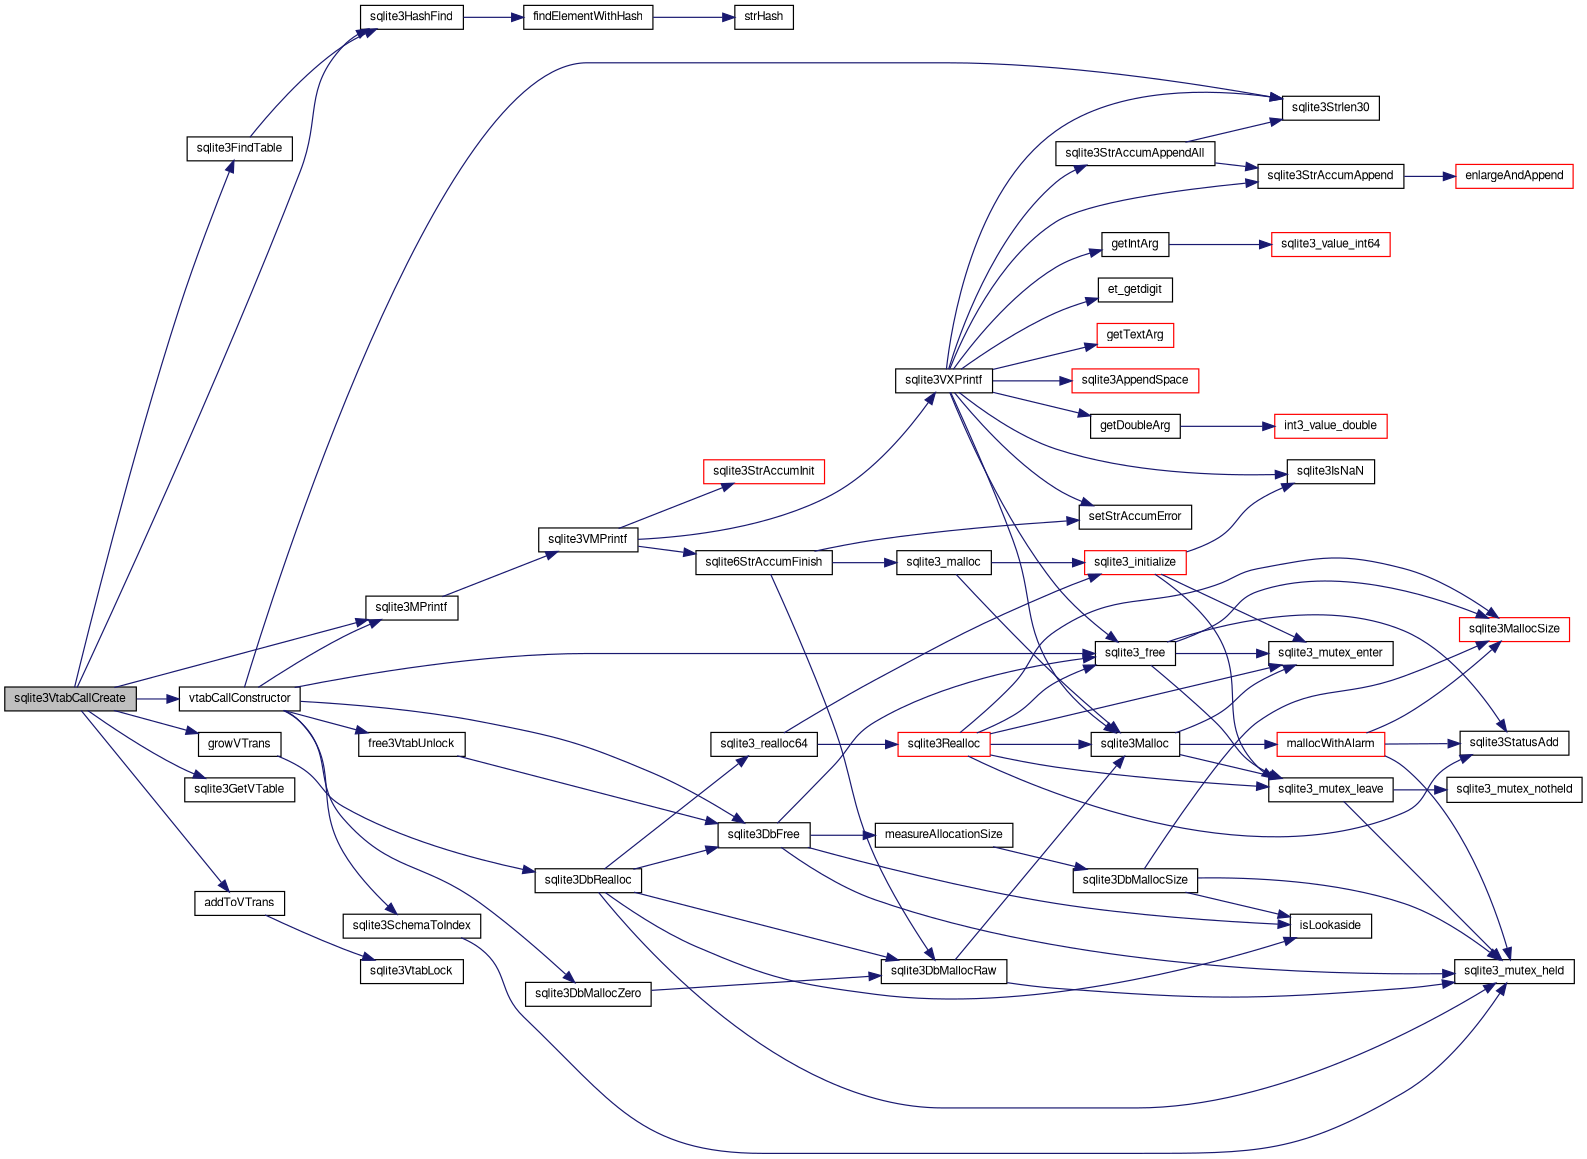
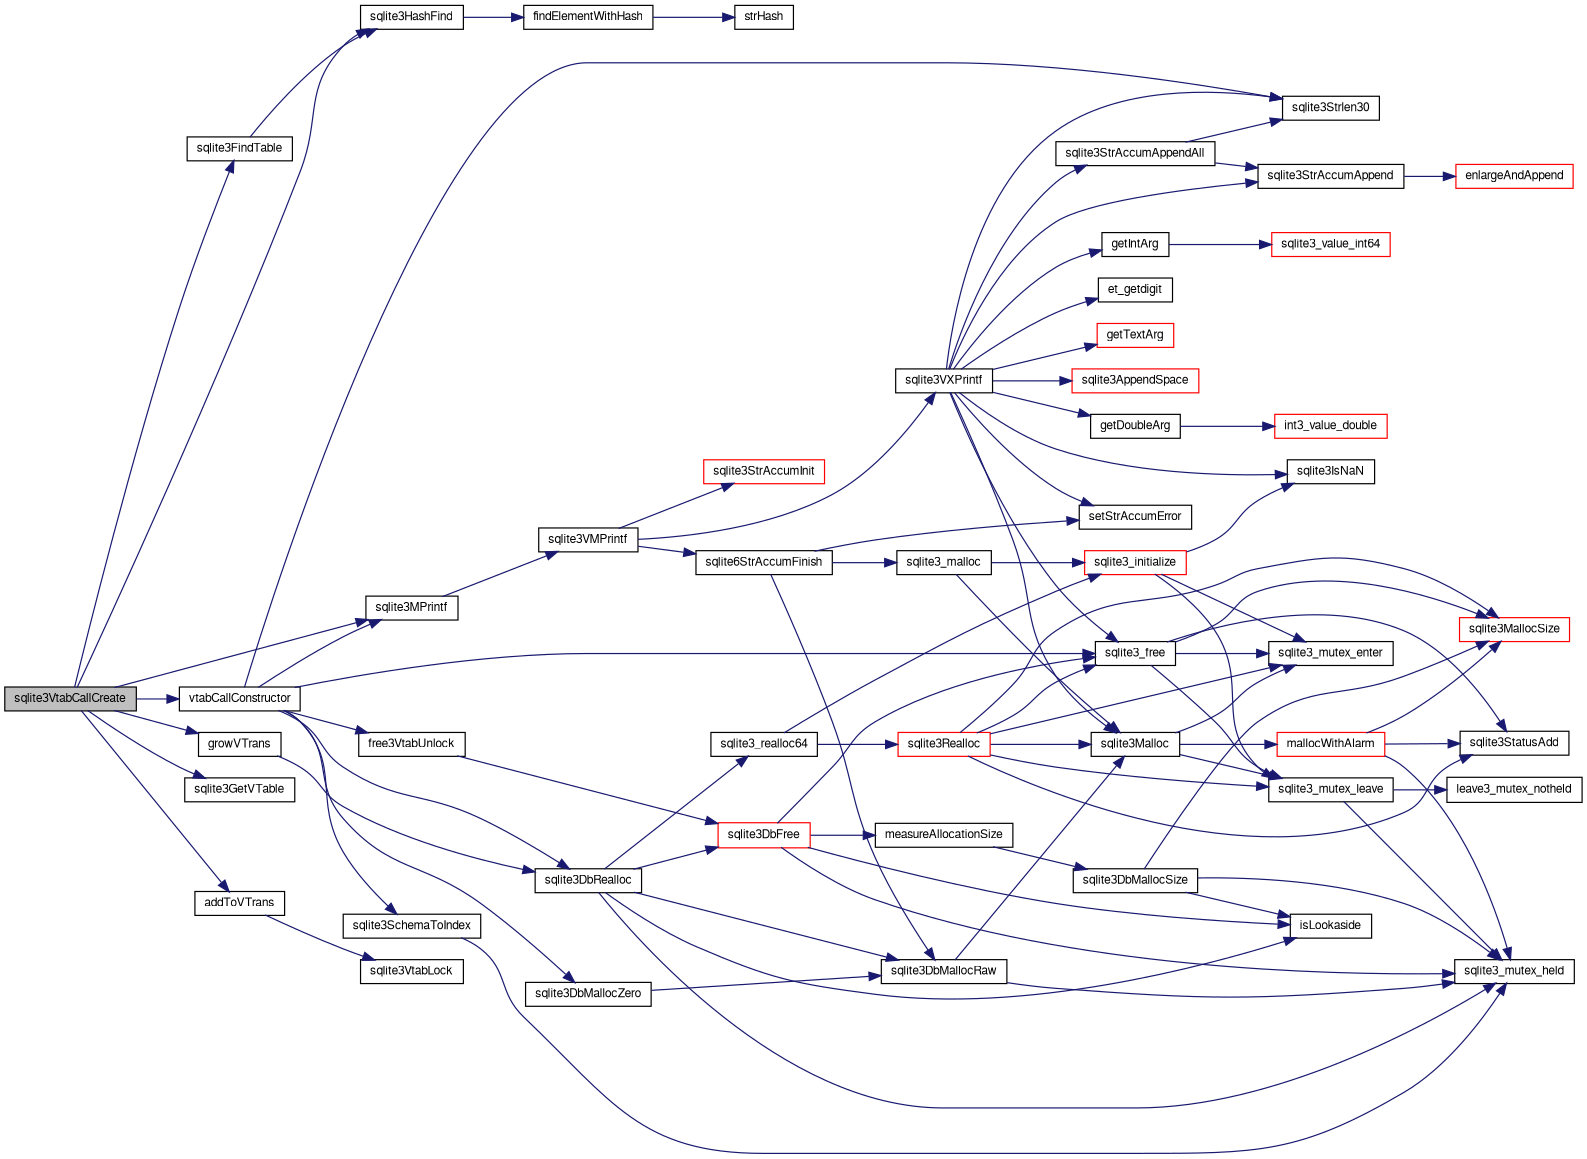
  digraph {
    rankdir=LR
    node [color=black fillcolor=white fontname=FreeSans fontsize=10 shape=record style=filled]
    edge [color=midnightblue fontname=FreeSans fontsize=10 labelfontname=FreeSans labelfontsize=10 style=solid]
    n1 [fillcolor=grey75 fontcolor=black height=0.2 label=sqlite3VtabCallCreate width=0.4]
    n2 [height=0.2 label=sqlite3FindTable width=0.4]
    n3 [height=0.2 label=sqlite3HashFind width=0.4]
    n4 [height=0.2 label=sqlite3MPrintf width=0.4]
    n5 [height=0.2 label=vtabCallConstructor width=0.4]
    n6 [height=0.2 label=sqlite3GetVTable width=0.4]
    n7 [height=0.2 label=growVTrans width=0.4]
    n8 [height=0.2 label=addToVTrans width=0.4]
    n9 [height=0.2 label=findElementWithHash width=0.4]
    n10 [height=0.2 label=sqlite3VMPrintf width=0.4]
    n11 [height=0.2 label=sqlite3Strlen30 width=0.4]
    n12 [height=0.2 label=sqlite3_free width=0.4]
    n13 [height=0.2 label=sqlite3DbMallocZero width=0.4]
-   n14 [height=0.2 label=sqlite3DbFree width=0.4]
+   n14 [color=red height=0.2 label=sqlite3DbFree width=0.4]
    n15 [height=0.2 label=sqlite3SchemaToIndex width=0.4]
    n16 [height=0.2 label=free3VtabUnlock width=0.4]
    n17 [height=0.2 label=sqlite3DbRealloc width=0.4]
    n18 [height=0.2 label=sqlite3VtabLock width=0.4]
    n19 [height=0.2 label=strHash width=0.4]
    n20 [color=red height=0.2 label=sqlite3StrAccumInit width=0.4]
    n21 [height=0.2 label=sqlite3VXPrintf width=0.4]
    n22 [height=0.2 label=sqlite6StrAccumFinish width=0.4]
    n23 [height=0.2 label=sqlite3StrAccumAppend width=0.4]
    n24 [height=0.2 label=getIntArg width=0.4]
    n25 [height=0.2 label=sqlite3Malloc width=0.4]
    n26 [height=0.2 label=setStrAccumError width=0.4]
    n27 [height=0.2 label=getDoubleArg width=0.4]
    n28 [height=0.2 label=sqlite3IsNaN width=0.4]
    n29 [height=0.2 label=et_getdigit width=0.4]
    n30 [color=red height=0.2 label=getTextArg width=0.4]
    n31 [height=0.2 label=sqlite3StrAccumAppendAll width=0.4]
    n32 [color=red height=0.2 label=sqlite3AppendSpace width=0.4]
    n33 [height=0.2 label=sqlite3DbMallocRaw width=0.4]
    n34 [height=0.2 label=sqlite3_malloc width=0.4]
    n35 [color=red height=0.2 label=enlargeAndAppend width=0.4]
    n36 [color=red height=0.2 label=sqlite3_value_int64 width=0.4]
    n37 [height=0.2 label=sqlite3_mutex_enter width=0.4]
    n38 [color=red height=0.2 label=mallocWithAlarm width=0.4]
    n39 [height=0.2 label=sqlite3_mutex_leave width=0.4]
    n40 [color=red height=0.2 label=int3_value_double width=0.4]
    n41 [color=red height=0.2 label=sqlite3MallocSize width=0.4]
    n42 [height=0.2 label=sqlite3StatusAdd width=0.4]
    n43 [height=0.2 label=sqlite3_mutex_held width=0.4]
-   n44 [height=0.2 label=sqlite3_mutex_notheld width=0.4]
+   n44 [height=0.2 label=leave3_mutex_notheld width=0.4]
    n45 [color=red height=0.2 label=sqlite3_initialize width=0.4]
    n46 [height=0.2 label=measureAllocationSize width=0.4]
    n47 [height=0.2 label=isLookaside width=0.4]
    n48 [height=0.2 label=sqlite3DbMallocSize width=0.4]
    n49 [height=0.2 label=sqlite3_realloc64 width=0.4]
    n50 [color=red height=0.2 label=sqlite3Realloc width=0.4]
    n1 -> n2
    n1 -> n3
    n1 -> n4
    n1 -> n5
    n1 -> n6
    n1 -> n7
    n1 -> n8
    n2 -> n3
    n3 -> n9
    n4 -> n10
    n5 -> n4
    n5 -> n11
    n5 -> n12
    n5 -> n13
-   n5 -> n14
+   n5 -> n17
    n5 -> n15
    n5 -> n16
    n7 -> n17
    n8 -> n18
    n9 -> n19
    n10 -> n20
    n10 -> n21
    n10 -> n22
    n12 -> n37
    n12 -> n39
    n12 -> n41
    n12 -> n42
    n13 -> n33
    n14 -> n12
    n14 -> n43
    n14 -> n46
    n14 -> n47
    n15 -> n43
    n16 -> n14
    n17 -> n14
    n17 -> n33
    n17 -> n43
    n17 -> n47
    n17 -> n49
    n21 -> n11
    n21 -> n12
    n21 -> n23
    n21 -> n24
    n21 -> n25
    n21 -> n26
    n21 -> n27
    n21 -> n28
    n21 -> n29
    n21 -> n30
    n21 -> n31
    n21 -> n32
    n22 -> n26
    n22 -> n33
    n22 -> n34
    n23 -> n35
    n24 -> n36
    n25 -> n37
    n25 -> n38
    n25 -> n39
    n27 -> n40
    n31 -> n11
    n31 -> n23
    n33 -> n25
    n33 -> n43
    n34 -> n25
    n34 -> n45
    n38 -> n41
    n38 -> n42
    n38 -> n43
    n39 -> n43
    n39 -> n44
    n45 -> n28
    n45 -> n37
    n45 -> n39
    n46 -> n48
    n48 -> n41
    n48 -> n43
    n48 -> n47
    n49 -> n45
    n49 -> n50
    n50 -> n12
    n50 -> n25
    n50 -> n37
    n50 -> n39
    n50 -> n41
    n50 -> n42
  }
